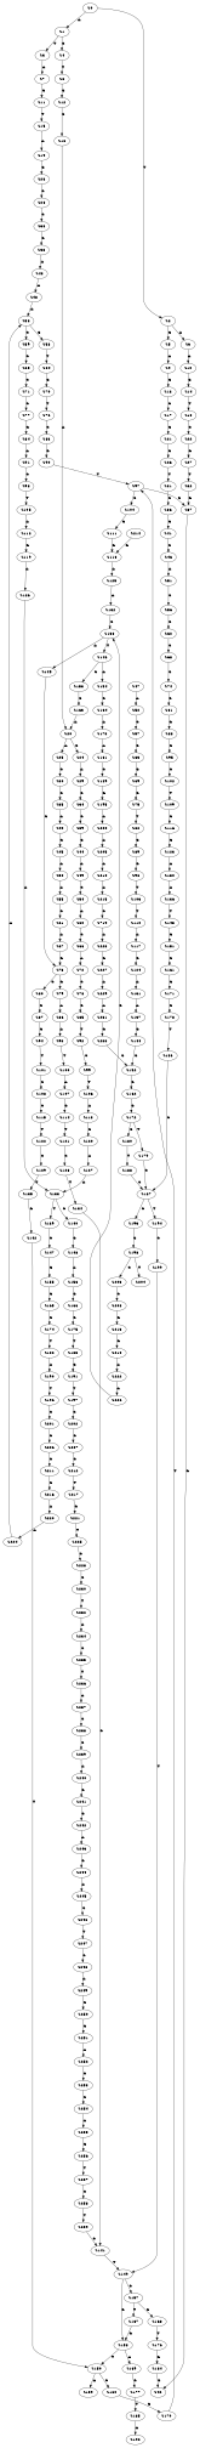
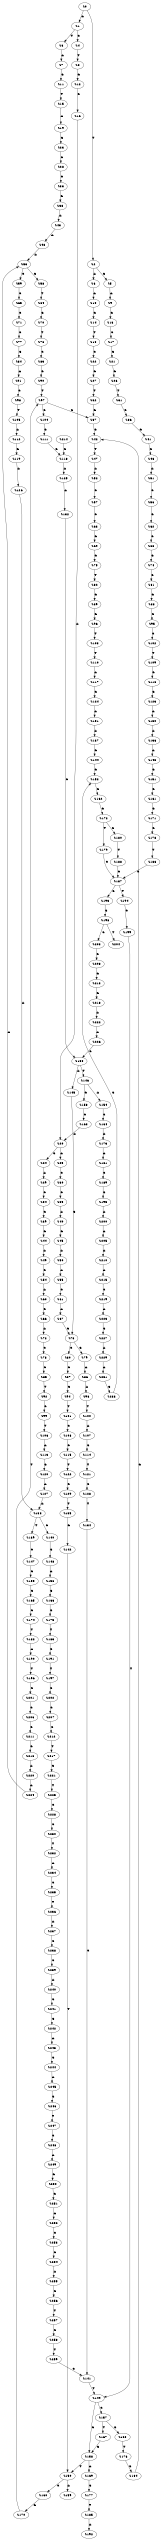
  strict digraph {
    S0
    S1
    S2
    S3
    S4
    S5
    S6
    S7
    S8
    S9
    S10
    S11
    S12
    S13
    S14
    S15
    S16
    S17
    S18
    S19
    S20
    S21
    S22
    S23
    S24
    S25
    S26
    S27
    S28
    S29
    S30
    S31
    S32
    S33
    S34
    S35
    S36
    S37
    S38
    S39
    S40
    S41
    S42
    S43
    S44
    S45
    S46
    S47
    S48
    S49
    S50
    S51
    S52
    S53
    S54
    S55
    S56
    S57
    S58
    S59
    S60
    S61
    S62
    S63
    S64
    S65
    S66
    S67
    S68
    S69
    S70
    S71
    S72
    S73
    S74
    S75
    S76
    S77
    S78
    S79
    S80
    S81
    S82
    S83
    S84
    S85
    S86
    S87
    S88
    S89
    S90
    S91
    S92
    S93
    S94
    S95
    S96
    S97
    S98
    S99
    S100
    S101
    S102
    S103
    S104
    S105
    S106
    S107
    S108
    S109
    S110
    S111
    S112
    S113
    S114
    S115
    S116
    S117
    S118
    S119
    S120
    S121
    S122
    S123
    S124
    S125
    S126
    S127
    S128
    S129
    S130
    S131
    S132
    S133
    S134
    S135
    S136
    S137
    S138
    S139
    S140
    S141
    S142
    S143
    S144
    S145
    S146
    S147
    S148
    S149
    S150
    S151
    S152
    S153
    S154
    S155
    S156
    S157
    S158
    S159
    S160
    S161
    S162
    S163
    S164
    S165
    S166
    S167
    S168
    S169
    S170
    S171
    S172
    S173
    S174
    S175
    S176
    S177
    S178
    S179
    S180
    S181
    S182
    S183
    S184
    S185
    S186
    S187
    S188
    S189
    S190
    S191
    S192
    S193
    S194
    S195
    S196
    S197
    S198
    S199
    S200
    S201
    S202
    S203
    S204
    S205
    S206
    S207
    S208
    S210
    S211
    S212
    S213
    S215
    S216
    S217
    S218
    S214
-   S219 [label=S719]
+   S219
    S220
    S221
    S222
    S223
    S224
    S225
    S226
    S227
    S228
    S229
    S230
    S231
    S232
    S233
    S234
    S235
    S236
    S237
    S238
    S239
    S240
    S241
    S242
    S243
    S244
    S245
    S246
    S247
    S248
    S249
    S250
    S251
    S252
    S253
    S254
    S255
    S256
    S257
    S258
    S259
    S0 -> S1 [label=A]
    S0 -> S2 [label=T]
    S1 -> S3 [label=T]
    S1 -> S4 [label=C]
    S2 -> S5 [label=G]
    S2 -> S6 [label=A]
    S3 -> S7 [label=A]
    S4 -> S8 [label=T]
    S5 -> S9 [label=A]
    S6 -> S10 [label=A]
    S7 -> S11 [label=G]
    S8 -> S12 [label=G]
    S9 -> S13 [label=G]
    S10 -> S14 [label=G]
    S11 -> S15 [label=T]
    S12 -> S16 [label=C]
    S13 -> S17 [label=C]
    S14 -> S18 [label=T]
    S15 -> S19 [label=A]
    S16 -> S20 [label=A]
    S17 -> S21 [label=G]
    S18 -> S22 [label=C]
    S19 -> S23 [label=G]
    S20 -> S24 [label=G]
    S20 -> S25 [label=A]
    S21 -> S26 [label=G]
    S22 -> S27 [label=G]
    S23 -> S28 [label=C]
    S24 -> S29 [label=A]
    S25 -> S30 [label=C]
    S26 -> S31 [label=T]
    S27 -> S32 [label=T]
    S28 -> S33 [label=C]
    S29 -> S34 [label=C]
    S30 -> S35 [label=C]
    S31 -> S36 [label=C]
    S32 -> S37 [label=G]
    S33 -> S38 [label=G]
    S34 -> S39 [label=G]
    S35 -> S40 [label=A]
    S36 -> S41 [label=G]
    S37 -> S42 [label=G]
    S38 -> S43 [label=A]
    S39 -> S44 [label=G]
    S40 -> S45 [label=G]
    S41 -> S46 [label=C]
+   S42 -> S47 [label=T]
    S43 -> S48 [label=A]
    S44 -> S49 [label=A]
    S45 -> S50 [label=A]
    S46 -> S51 [label=A]
    S47 -> S52 [label=A]
    S48 -> S53 [label=A]
    S49 -> S54 [label=C]
    S50 -> S55 [label=A]
    S51 -> S56 [label=C]
    S52 -> S57 [label=C]
    S53 -> S58 [label=G]
    S53 -> S59 [label=C]
    S54 -> S60 [label=A]
    S55 -> S61 [label=C]
    S56 -> S62 [label=G]
    S57 -> S63 [label=C]
    S58 -> S64 [label=T]
    S59 -> S65 [label=C]
    S60 -> S66 [label=C]
    S61 -> S67 [label=A]
    S62 -> S68 [label=C]
    S63 -> S69 [label=G]
    S64 -> S70 [label=G]
    S65 -> S71 [label=C]
    S66 -> S72 [label=A]
    S67 -> S73 [label=G]
    S68 -> S74 [label=G]
    S69 -> S75 [label=G]
    S70 -> S76 [label=T]
    S71 -> S77 [label=C]
    S72 -> S78 [label=C]
    S73 -> S79 [label=G]
    S73 -> S80 [label=C]
    S74 -> S81 [label=C]
    S75 -> S82 [label=T]
    S76 -> S83 [label=C]
    S77 -> S84 [label=G]
    S78 -> S85 [label=C]
    S79 -> S86 [label=A]
    S80 -> S87 [label=C]
    S81 -> S88 [label=G]
    S82 -> S89 [label=G]
    S83 -> S90 [label=G]
    S84 -> S91 [label=A]
    S85 -> S92 [label=T]
    S86 -> S93 [label=A]
    S87 -> S94 [label=G]
    S88 -> S95 [label=G]
    S89 -> S96 [label=G]
    S90 -> S97 [label=T]
    S91 -> S98 [label=C]
    S92 -> S99 [label=C]
    S93 -> S100 [label=T]
    S94 -> S101 [label=T]
    S95 -> S102 [label=C]
    S96 -> S103 [label=T]
    S97 -> S37 [label=G]
    S97 -> S104 [label=C]
    S98 -> S105 [label=T]
    S99 -> S106 [label=T]
    S100 -> S107 [label=A]
    S101 -> S108 [label=C]
    S102 -> S109 [label=T]
    S103 -> S110 [label=T]
    S104 -> S111 [label=G]
    S105 -> S112 [label=A]
    S106 -> S113 [label=A]
    S107 -> S114 [label=G]
    S108 -> S115 [label=C]
    S109 -> S116 [label=G]
    S110 -> S117 [label=A]
    S111 -> S118 [label=G]
    S112 -> S119 [label=G]
    S113 -> S120 [label=G]
    S114 -> S121 [label=T]
    S115 -> S122 [label=T]
    S116 -> S123 [label=G]
    S117 -> S124 [label=G]
    S118 -> S125 [label=A]
    S119 -> S126 [label=A]
    S120 -> S127 [label=A]
    S121 -> S128 [label=C]
    S122 -> S129 [label=C]
    S123 -> S130 [label=A]
    S124 -> S131 [label=A]
    S125 -> S132 [label=A]
    S126 -> S133 [label=A]
    S127 -> S133 [label=A]
    S128 -> S134 [label=T]
    S129 -> S135 [label=T]
    S130 -> S136 [label=A]
    S131 -> S137 [label=A]
    S132 -> S138 [label=C]
    S133 -> S139 [label=T]
    S133 -> S140 [label=C]
    S134 -> S141 [label=C]
    S135 -> S142 [label=G]
-   S136 -> S143 [label=T]
+   S136 -> S143 [label=A]
    S137 -> S144 [label=G]
    S138 -> S145 [label=A]
    S138 -> S146 [label=T]
    S139 -> S147 [label=C]
    S140 -> S148 [label=G]
    S141 -> S149 [label=T]
    S142 -> S150 [label=T]
    S143 -> S151 [label=G]
    S144 -> S152 [label=G]
    S145 -> S73 [label=G]
    S146 -> S153 [label=G]
    S146 -> S154 [label=A]
    S147 -> S155 [label=G]
    S148 -> S156 [label=A]
    S149 -> S157 [label=C]
    S149 -> S158 [label=G]
    S150 -> S159 [label=A]
    S150 -> S160 [label=C]
    S151 -> S161 [label=G]
    S152 -> S162 [label=G]
    S153 -> S163 [label=C]
    S154 -> S164 [label=C]
    S155 -> S165 [label=G]
    S156 -> S166 [label=G]
    S157 -> S167 [label=T]
    S157 -> S168 [label=G]
    S158 -> S150 [label=T]
    S158 -> S169 [label=A]
    S160 -> S170 [label=G]
    S161 -> S171 [label=G]
    S162 -> S172 [label=G]
    S163 -> S20 [label=A]
    S164 -> S173 [label=A]
    S165 -> S174 [label=G]
    S166 -> S175 [label=G]
    S167 -> S158 [label=G]
    S168 -> S176 [label=T]
    S169 -> S177 [label=G]
    S170 -> S97 [label=T]
    S171 -> S178 [label=G]
    S172 -> S179 [label=T]
    S172 -> S180 [label=G]
    S173 -> S181 [label=A]
    S174 -> S182 [label=T]
    S175 -> S183 [label=T]
    S176 -> S184 [label=G]
    S177 -> S185 [label=T]
    S178 -> S186 [label=T]
    S179 -> S187 [label=C]
    S180 -> S188 [label=T]
    S181 -> S189 [label=C]
    S182 -> S190 [label=A]
    S183 -> S191 [label=G]
    S184 -> S42 [label=G]
    S185 -> S192 [label=A]
    S186 -> S187 [label=C]
    S187 -> S193 [label=C]
    S187 -> S194 [label=T]
    S188 -> S187 [label=C]
    S189 -> S195 [label=G]
    S190 -> S196 [label=T]
    S191 -> S197 [label=T]
    S193 -> S198 [label=G]
    S194 -> S199 [label=C]
    S195 -> S200 [label=A]
    S196 -> S201 [label=C]
    S197 -> S202 [label=C]
    S198 -> S203 [label=C]
    S198 -> S204 [label=T]
    S199 -> S149 [label=T]
    S200 -> S205 [label=A]
    S201 -> S206 [label=C]
    S202 -> S207 [label=C]
    S203 -> S208 [label=C]
    S205 -> S210 [label=A]
    S206 -> S211 [label=C]
    S207 -> S212 [label=C]
    S208 -> S213 [label=G]
    S210 -> S215 [label=A]
    S211 -> S216 [label=G]
    S212 -> S217 [label=T]
    S213 -> S218 [label=G]
    S215 -> S219 [label=C]
    S216 -> S220 [label=A]
    S217 -> S221 [label=G]
    S218 -> S222 [label=A]
    S214 -> S118 [label=G]
    S219 -> S223 [label=A]
    S220 -> S224 [label=A]
    S221 -> S225 [label=T]
    S222 -> S226 [label=A]
    S223 -> S227 [label=G]
    S224 -> S53 [label=A]
    S225 -> S228 [label=C]
    S226 -> S138 [label=C]
    S227 -> S229 [label=A]
    S228 -> S230 [label=C]
    S229 -> S231 [label=A]
    S230 -> S232 [label=T]
    S231 -> S233 [label=G]
    S232 -> S234 [label=A]
    S233 -> S152 [label=G]
    S234 -> S235 [label=C]
    S235 -> S236 [label=T]
    S236 -> S237 [label=A]
    S237 -> S238 [label=C]
    S238 -> S239 [label=C]
    S239 -> S240 [label=A]
    S240 -> S241 [label=G]
    S241 -> S242 [label=G]
    S242 -> S243 [label=A]
    S243 -> S244 [label=G]
    S244 -> S245 [label=A]
    S245 -> S246 [label=G]
    S246 -> S247 [label=T]
    S247 -> S248 [label=C]
    S248 -> S249 [label=A]
    S249 -> S250 [label=G]
    S250 -> S251 [label=G]
    S251 -> S252 [label=A]
    S252 -> S253 [label=C]
    S253 -> S254 [label=C]
    S254 -> S255 [label=A]
    S255 -> S256 [label=G]
    S256 -> S257 [label=T]
    S257 -> S258 [label=C]
    S258 -> S259 [label=T]
    S259 -> S141 [label=C]
  }
